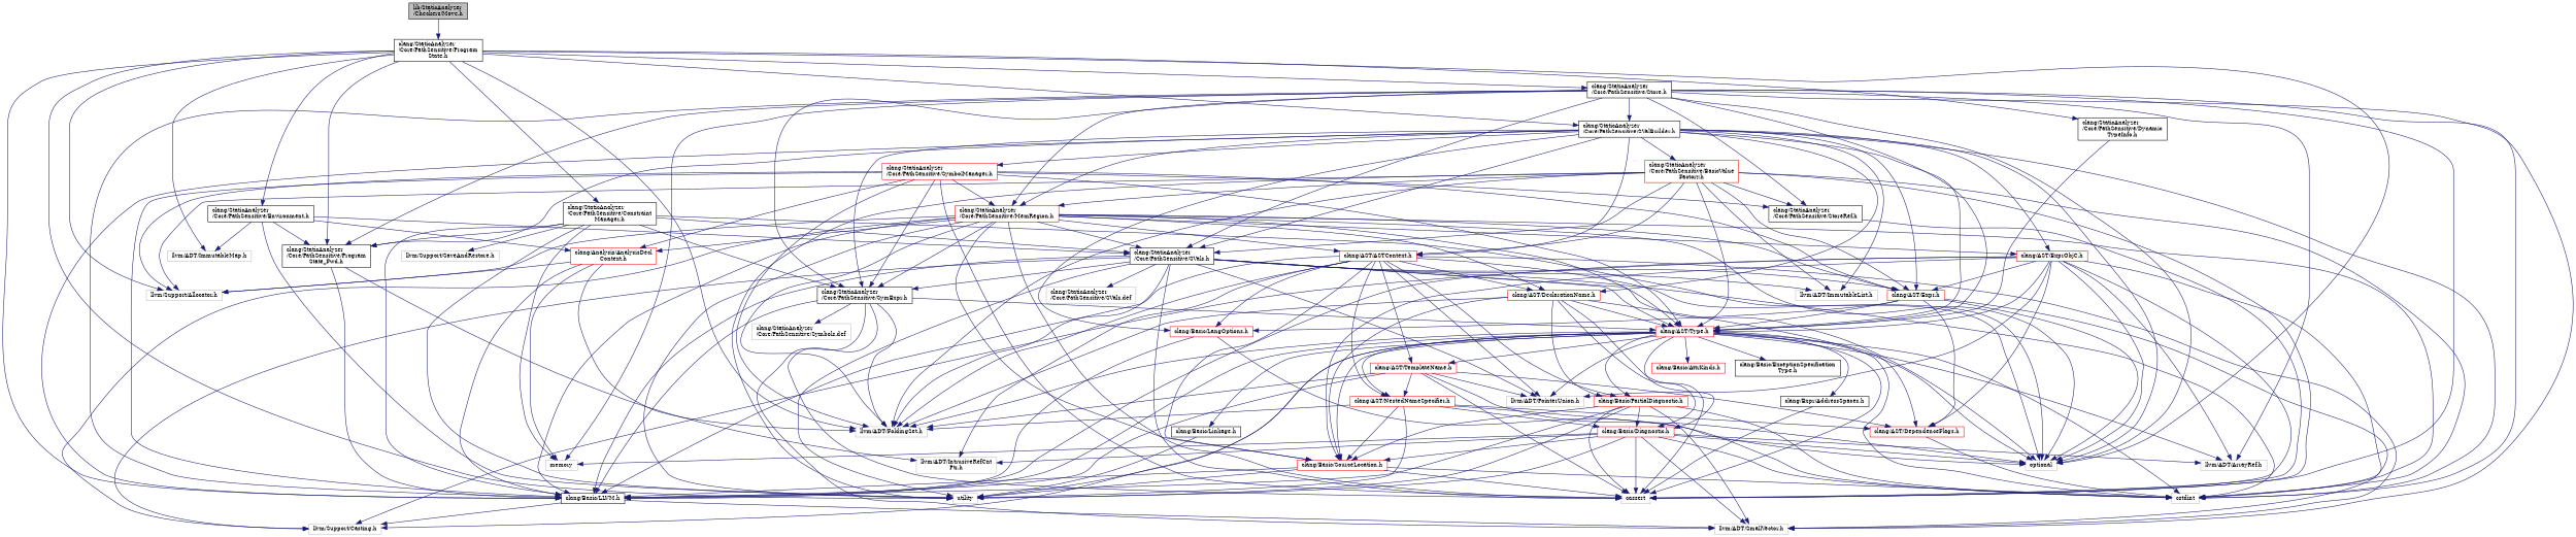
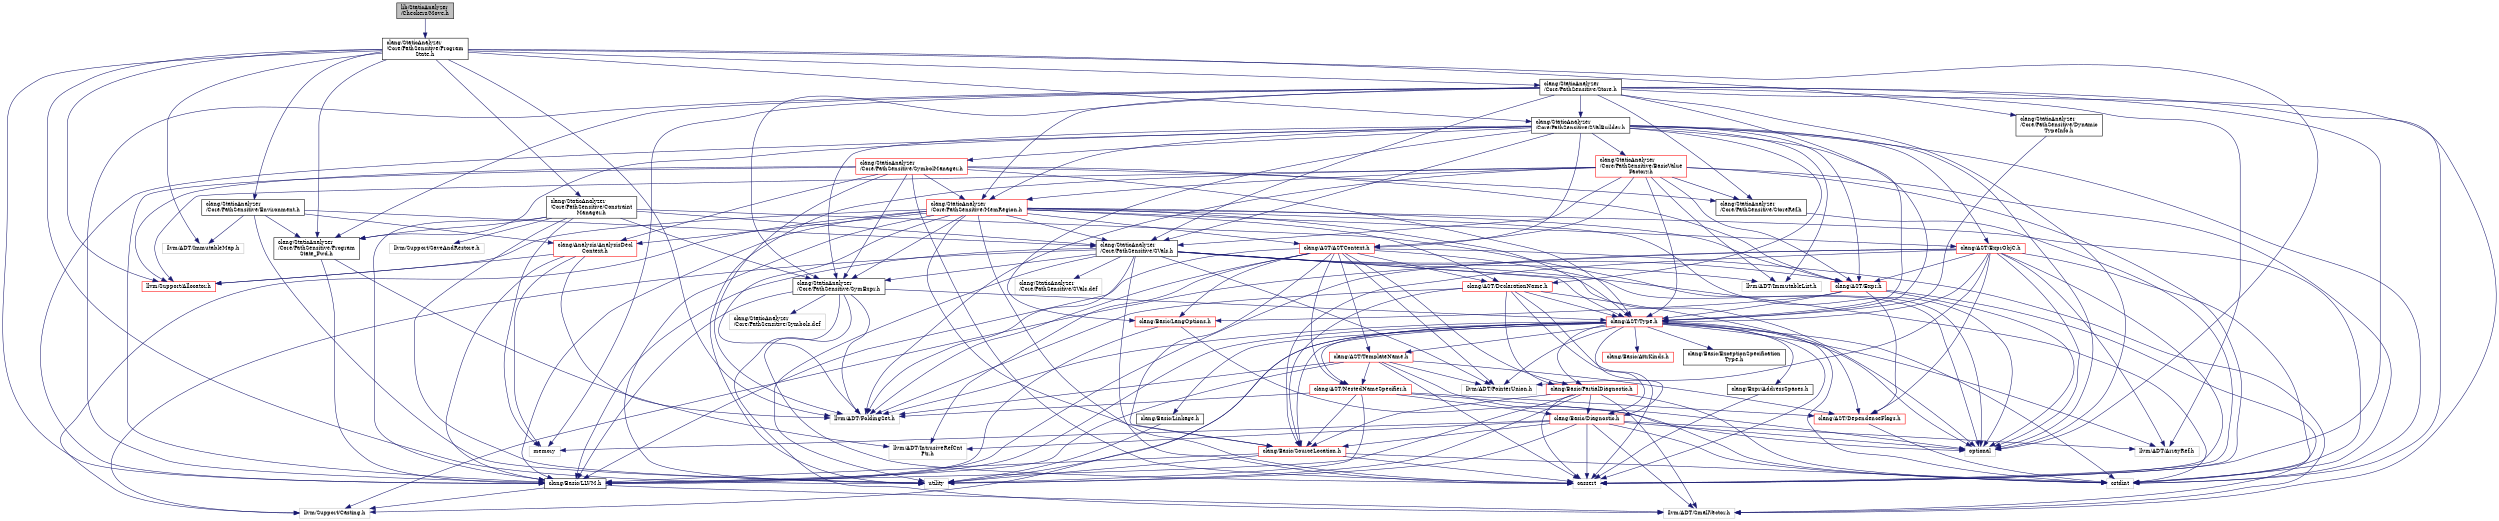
  digraph {
    fontname="DejaVu Serif"
    node [color=grey75 fontname="DejaVu Serif" fontsize=10 shape=record]
    edge [color=midnightblue fontname="DejaVu Serif" fontsize=10 labelfontname=Helvetica labelfontsize=10 style=solid]
    n1 [color=black fillcolor=grey75 fontcolor=black height=0.2 label="lib/StaticAnalyzer\l/Checkers/Move.h" style=filled width=0.4]
    n2 [color=black height=0.2 label="clang/StaticAnalyzer\l/Core/PathSensitive/Program\lState.h" width=0.4]
    n3 [color=black height=0.2 label="clang/Basic/LLVM.h" width=0.4]
    n4 [color=black height=0.2 label="clang/StaticAnalyzer\l/Core/PathSensitive/Constraint\lManager.h" width=0.4]
    n5 [color=black height=0.2 label="clang/StaticAnalyzer\l/Core/PathSensitive/Program\lState_Fwd.h" width=0.4]
    n6 [height=0.2 label=utility width=0.4]
    n7 [height=0.2 label=optional width=0.4]
    n8 [height=0.2 label="llvm/ADT/FoldingSet.h" width=0.4]
    n9 [color=black height=0.2 label="clang/StaticAnalyzer\l/Core/PathSensitive/Dynamic\lTypeInfo.h" width=0.4]
    n10 [color=black height=0.2 label="clang/StaticAnalyzer\l/Core/PathSensitive/Environment.h" width=0.4]
-   n11 [height=0.2 label="llvm/Support/Allocator.h" width=0.4]
+   n11 [color=red height=0.2 label="llvm/Support/Allocator.h" width=0.4]
    n12 [height=0.2 label="llvm/ADT/ImmutableMap.h" width=0.4]
    n13 [color=black height=0.2 label="clang/StaticAnalyzer\l/Core/PathSensitive/SValBuilder.h" width=0.4]
    n14 [color=black height=0.2 label="clang/StaticAnalyzer\l/Core/PathSensitive/Store.h" width=0.4]
    n15 [height=0.2 label="llvm/Support/Casting.h" width=0.4]
    n16 [height=0.2 label="llvm/ADT/SmallVector.h" width=0.4]
    n17 [color=black height=0.2 label="clang/StaticAnalyzer\l/Core/PathSensitive/SVals.h" width=0.4]
    n18 [height=0.2 label=memory width=0.4]
    n19 [color=black height=0.2 label="clang/StaticAnalyzer\l/Core/PathSensitive/SymExpr.h" width=0.4]
    n20 [height=0.2 label="llvm/Support/SaveAndRestore.h" width=0.4]
    n21 [height=0.2 label="llvm/ADT/IntrusiveRefCnt\lPtr.h" width=0.4]
    n22 [color=red height=0.2 label="clang/AST/Type.h" width=0.4]
    n23 [color=red height=0.2 label="clang/Analysis/AnalysisDecl\lContext.h" width=0.4]
    n24 [color=red height=0.2 label="clang/AST/Expr.h" width=0.4]
    n25 [height=0.2 label=cstdint width=0.4]
    n26 [height=0.2 label="llvm/ADT/ImmutableList.h" width=0.4]
    n27 [color=red height=0.2 label="clang/Basic/LangOptions.h" width=0.4]
    n28 [color=red height=0.2 label="clang/AST/ASTContext.h" width=0.4]
    n29 [color=red height=0.2 label="clang/AST/DeclarationName.h" width=0.4]
    n30 [color=red height=0.2 label="clang/AST/ExprObjC.h" width=0.4]
    n31 [color=red height=0.2 label="clang/StaticAnalyzer\l/Core/PathSensitive/BasicValue\lFactory.h" width=0.4]
    n32 [color=red height=0.2 label="clang/StaticAnalyzer\l/Core/PathSensitive/MemRegion.h" width=0.4]
    n33 [color=red height=0.2 label="clang/StaticAnalyzer\l/Core/PathSensitive/SymbolManager.h" width=0.4]
    n34 [height=0.2 label=cassert width=0.4]
    n35 [height=0.2 label="llvm/ADT/ArrayRef.h" width=0.4]
    n36 [color=black height=0.2 label="clang/StaticAnalyzer\l/Core/PathSensitive/StoreRef.h" width=0.4]
    n37 [height=0.2 label="llvm/ADT/PointerUnion.h" width=0.4]
    n38 [height=0.2 label="clang/StaticAnalyzer\l/Core/PathSensitive/SVals.def" width=0.4]
    n39 [height=0.2 label="clang/StaticAnalyzer\l/Core/PathSensitive/Symbols.def" width=0.4]
    n40 [color=red height=0.2 label="clang/AST/DependenceFlags.h" width=0.4]
    n41 [color=red height=0.2 label="clang/AST/NestedNameSpecifier.h" width=0.4]
    n42 [color=red height=0.2 label="clang/Basic/Diagnostic.h" width=0.4]
    n43 [color=red height=0.2 label="clang/Basic/SourceLocation.h" width=0.4]
    n44 [color=red height=0.2 label="clang/AST/TemplateName.h" width=0.4]
    n45 [color=black height=0.2 label="clang/Expr/AddressSpaces.h" width=0.4]
    n46 [color=red height=0.2 label="clang/Basic/AttrKinds.h" width=0.4]
    n47 [color=black height=0.2 label="clang/Basic/ExceptionSpecification\lType.h" width=0.4]
    n48 [color=black height=0.2 label="clang/Basic/Linkage.h" width=0.4]
    n49 [color=red height=0.2 label="clang/Basic/PartialDiagnostic.h" width=0.4]
    n1 -> n2
    n2 -> n3
    n2 -> n4
    n2 -> n5
    n2 -> n6
    n2 -> n7
    n2 -> n8
    n2 -> n9
    n2 -> n10
    n2 -> n11
    n2 -> n12
    n2 -> n13
    n2 -> n14
    n3 -> n15
    n3 -> n16
    n4 -> n3
    n4 -> n5
    n4 -> n6
    n4 -> n7
    n4 -> n17
    n4 -> n18
    n4 -> n19
    n4 -> n20
    n5 -> n3
    n5 -> n21
    n9 -> n22
    n10 -> n5
    n10 -> n6
    n10 -> n12
    n10 -> n17
    n10 -> n23
    n13 -> n3
    n13 -> n5
    n13 -> n7
    n13 -> n17
    n13 -> n19
    n13 -> n22
    n13 -> n24
    n13 -> n25
    n13 -> n26
    n13 -> n27
    n13 -> n28
    n13 -> n29
    n13 -> n30
    n13 -> n31
    n13 -> n32
    n13 -> n33
    n14 -> n3
    n14 -> n5
    n14 -> n7
    n14 -> n13
    n14 -> n16
    n14 -> n17
    n14 -> n18
    n14 -> n19
    n14 -> n22
    n14 -> n25
    n14 -> n32
    n14 -> n34
    n14 -> n35
    n14 -> n36
    n17 -> n3
    n17 -> n6
    n17 -> n7
    n17 -> n8
    n17 -> n15
    n17 -> n19
    n17 -> n22
    n17 -> n24
    n17 -> n25
    n17 -> n26
    n17 -> n34
    n17 -> n37
    n17 -> n38
    n19 -> n3
    n19 -> n8
    n19 -> n16
    n19 -> n22
    n19 -> n34
    n19 -> n39
    n22 -> n3
    n22 -> n6
    n22 -> n7
    n22 -> n8
    n22 -> n15
    n22 -> n25
    n22 -> n34
    n22 -> n35
    n22 -> n37
    n22 -> n40
    n22 -> n41
    n22 -> n42
    n22 -> n43
    n22 -> n44
    n22 -> n45
    n22 -> n46
    n22 -> n47
    n22 -> n48
    n22 -> n49
    n23 -> n3
    n23 -> n8
    n23 -> n11
    n23 -> n18
    n24 -> n7
    n24 -> n16
    n24 -> n22
    n24 -> n27
    n24 -> n40
    n27 -> n3
    n27 -> n7
    n28 -> n3
    n28 -> n7
    n28 -> n8
    n28 -> n16
    n28 -> n21
    n28 -> n27
    n28 -> n29
    n28 -> n37
    n28 -> n41
    n28 -> n43
    n28 -> n44
    n28 -> n49
    n29 -> n8
    n29 -> n22
    n29 -> n25
    n29 -> n34
    n29 -> n42
    n29 -> n43
    n29 -> n49
    n30 -> n3
    n30 -> n7
    n30 -> n15
    n30 -> n22
    n30 -> n24
    n30 -> n25
    n30 -> n34
    n30 -> n35
    n30 -> n37
    n30 -> n40
    n30 -> n43
    n31 -> n6
    n31 -> n8
    n31 -> n11
    n31 -> n17
    n31 -> n22
    n31 -> n24
    n31 -> n25
    n31 -> n26
    n31 -> n28
    n31 -> n32
    n31 -> n34
    n31 -> n36
    n32 -> n3
    n32 -> n6
    n32 -> n7
    n32 -> n8
    n32 -> n11
    n32 -> n15
    n32 -> n17
    n32 -> n19
    n32 -> n22
    n32 -> n23
    n32 -> n24
    n32 -> n25
    n32 -> n28
    n32 -> n29
    n32 -> n30
    n32 -> n34
    n32 -> n43
    n33 -> n3
    n33 -> n8
    n33 -> n11
    n33 -> n19
    n33 -> n22
    n33 -> n23
    n33 -> n24
    n33 -> n32
    n33 -> n34
    n33 -> n36
    n36 -> n34
    n40 -> n25
    n41 -> n6
    n41 -> n8
    n41 -> n25
    n41 -> n40
    n41 -> n42
    n41 -> n43
    n42 -> n6
    n42 -> n7
    n42 -> n16
    n42 -> n18
    n42 -> n21
    n42 -> n25
    n42 -> n34
    n42 -> n35
    n42 -> n43
    n43 -> n3
    n43 -> n6
    n43 -> n25
    n43 -> n34
    n44 -> n3
    n44 -> n7
    n44 -> n8
    n44 -> n34
    n44 -> n37
    n44 -> n40
    n44 -> n41
    n45 -> n34
    n48 -> n6
    n49 -> n3
    n49 -> n6
    n49 -> n16
    n49 -> n25
    n49 -> n34
    n49 -> n42
    n49 -> n43
  }
